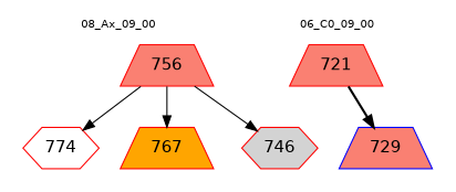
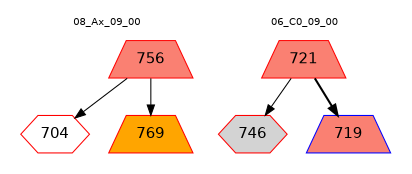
  digraph {
    fontname="DejaVu Sans"
    node [color=red fillcolor=salmon fontname="DejaVu Sans" shape=trapezium style=filled]
    edge [color=black fontname="DejaVu Sans" style=solid]
    n1 [label=756]
-   n2 [fillcolor=white label=774 shape=hexagon]
-   n3 [fillcolor=orange label=767]
+   n2 [fillcolor=white label=704 shape=hexagon]
+   n3 [fillcolor=orange label=769]
    n4 [label=721]
-   n5 [color=blue label=729]
+   n5 [color=blue label=719]
    n6 [fillcolor=lightgrey label=746 shape=hexagon]
    subgraph cluster_1 {
      color=white
      fontsize=10
      label="08_Ax_09_00"
      n1
      n2
      n3
    }
    subgraph cluster_2 {
      color=white
      fontsize=10
      label="06_C0_09_00"
      n4
      n5
      n6
    }
    n1 -> n2
    n1 -> n3
    n4 -> n5 [style=bold]
-   n1 -> n6
+   n4 -> n6
  }
